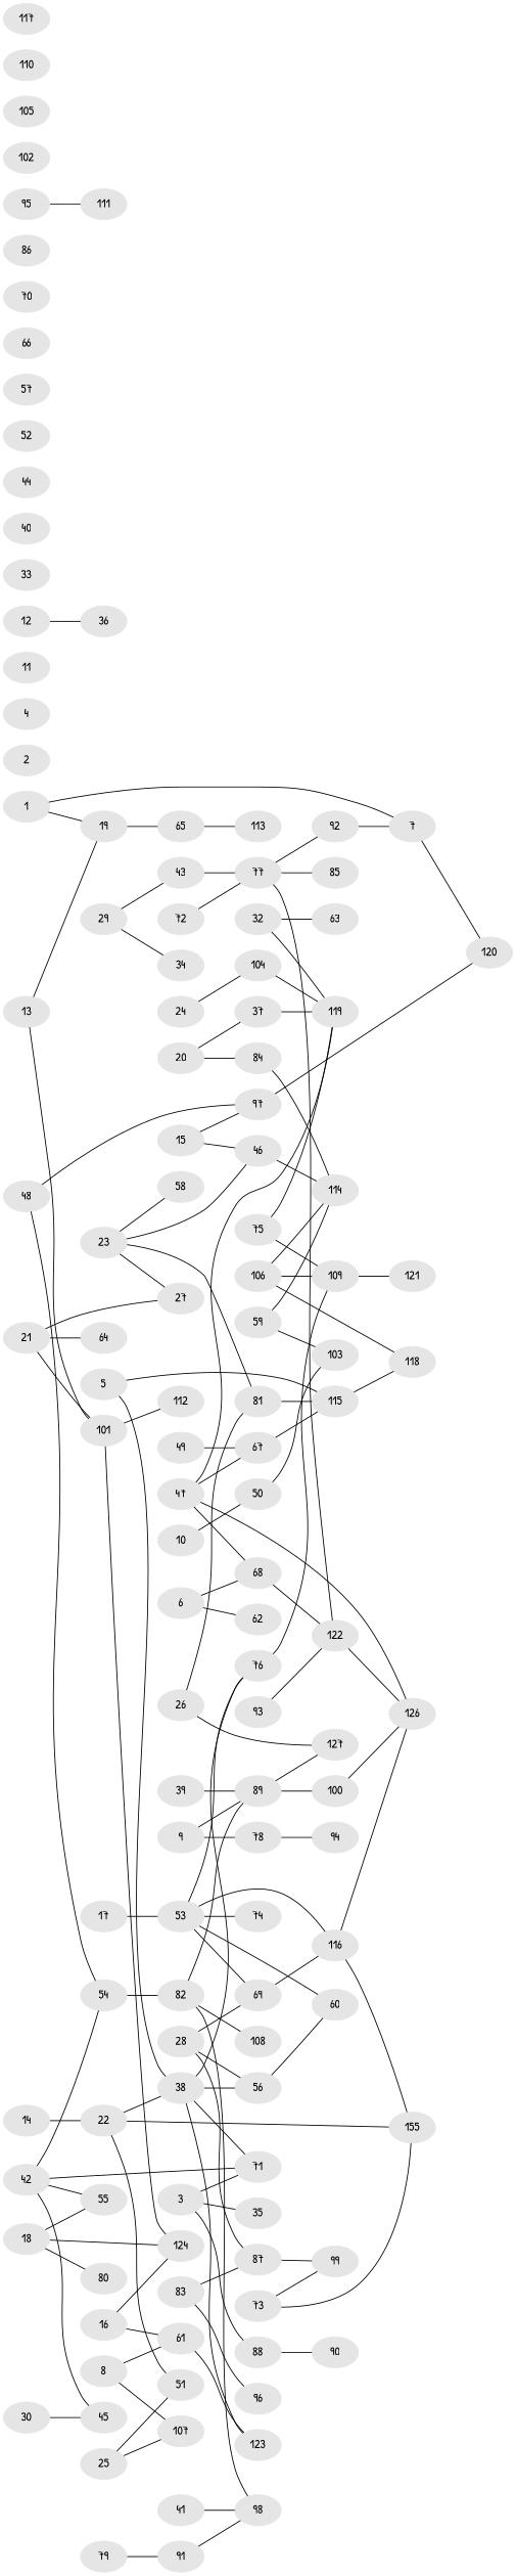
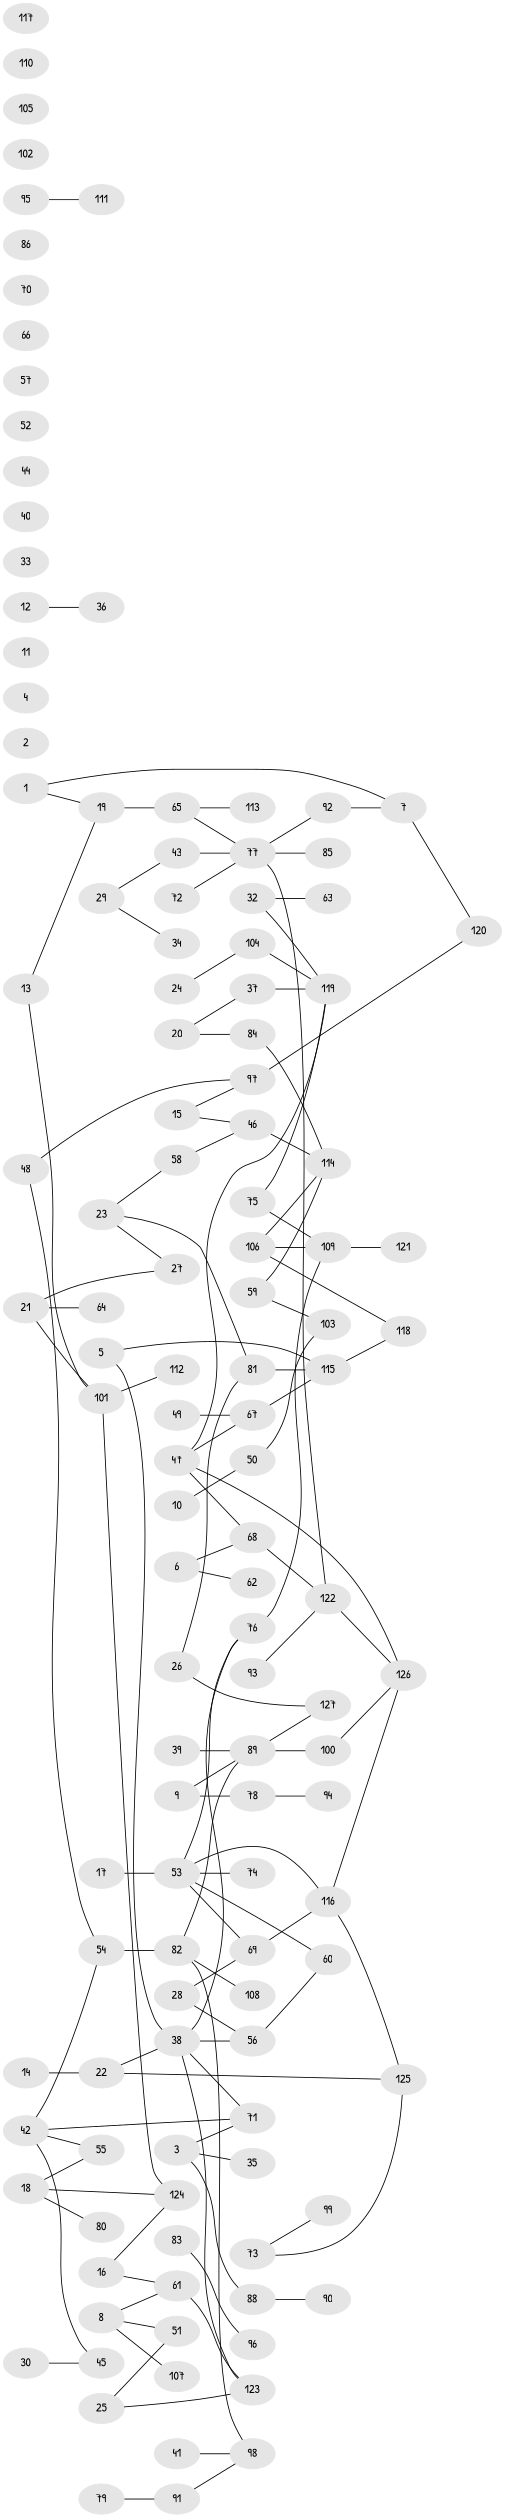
  graph {
    fontname="Patrick Hand"
    rankdir=LR
    node [color=gray90 fontname="Patrick Hand" style=filled]
    edge [fontname="Patrick Hand"]
    1
    7
    19
    120
    65
    2
    3
    35
    71
    88
    90
    4
    5
    38
    115
    123
    56
    76
    118
    6
    62
    68
    122
    8
    61
    107
    9
    78
    89
    94
    127
    100
    10
    50
    103
    11
    12
    36
    13
    101
    124
    112
    14
    22
    51
-   125 [label=155]
+   125
    15
    46
    97
    114
    16
    17
    53
    69
    60
    74
    116
    18
    55
    80
    77
    113
    20
    37
    84
    119
    21
    27
    64
    23
    58
    81
    24
    104
    25
    26
    28
-   87
    99
    29
    34
    43
    30
    45
    32
    63
    33
    109
    39
    40
    41
    98
    42
    54
    82
    85
    92
    44
    47
    67
    126
    48
    49
    73
    52
    108
    57
    59
    66
    70
    72
    75
    121
    79
    91
    83
    96
    86
    93
    95
    111
    102
    105
    106
    110
    117
    1 -- 7
    1 -- 19
    7 -- 120
    19 -- 65
+   65 -- 77
    65 -- 113
    3 -- 35
    3 -- 71
    3 -- 88
    88 -- 90
    5 -- 38
    5 -- 115
    38 -- 71
    38 -- 123
    38 -- 56
    38 -- 76
    115 -- 118
    56 -- 60
    76 -- 109
    6 -- 62
    6 -- 68
    68 -- 122
    122 -- 126
    8 -- 61
    8 -- 107
    61 -- 123
    9 -- 78
    9 -- 89
    78 -- 94
    89 -- 127
    89 -- 100
    100 -- 126
    10 -- 50
    50 -- 103
    12 -- 36
    13 -- 19
    13 -- 101
    101 -- 124
    101 -- 112
    14 -- 22
    22 -- 38
-   22 -- 51
+   8 -- 51
    22 -- 125
    15 -- 46
    15 -- 97
    46 -- 114
    97 -- 120
    16 -- 61
    16 -- 124
    17 -- 53
    53 -- 76
    53 -- 69
    53 -- 60
    53 -- 74
    53 -- 116
    69 -- 116
    116 -- 125
    116 -- 126
    18 -- 124
    18 -- 55
    18 -- 80
    77 -- 122
    77 -- 85
    77 -- 92
    20 -- 37
    20 -- 84
    37 -- 119
    84 -- 114
    21 -- 101
    21 -- 27
    21 -- 64
-   23 -- 46
+   58 -- 46
    23 -- 27
    23 -- 58
    23 -- 81
    81 -- 115
    24 -- 104
    104 -- 119
-   25 -- 107
+   25 -- 123
    25 -- 51
    26 -- 127
    26 -- 81
    28 -- 56
    28 -- 69
-   28 -- 87
-   87 -- 99
    29 -- 34
    29 -- 43
    43 -- 77
    30 -- 45
    32 -- 119
    32 -- 63
    109 -- 121
    39 -- 89
    41 -- 98
    42 -- 71
    42 -- 55
    42 -- 45
    42 -- 54
    54 -- 82
    82 -- 89
    82 -- 98
    82 -- 108
    92 -- 7
    47 -- 68
    47 -- 119
    47 -- 67
    47 -- 126
    67 -- 115
    48 -- 97
    48 -- 54
    49 -- 67
    73 -- 125
    73 -- 99
    59 -- 103
    59 -- 114
    72 -- 77
    75 -- 119
    75 -- 109
    79 -- 91
    91 -- 98
-   83 -- 87
    83 -- 96
    93 -- 122
    95 -- 111
    106 -- 118
    106 -- 114
    106 -- 109
  }
